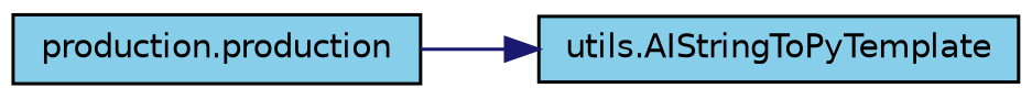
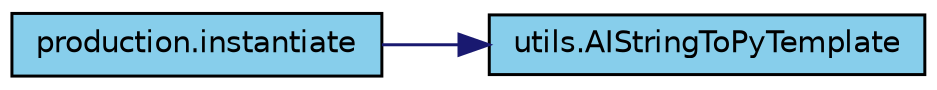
  digraph {
    rankdir=LR
    node [color=black fillcolor=skyblue fontname=Helvetica fontsize=10 shape=record style=filled]
-   n1 [fontcolor=black height=0.2 label="production.production" width=0.4]
+   n1 [fontcolor=black height=0.2 label="production.instantiate" width=0.4]
    n2 [height=0.2 label="utils.AIStringToPyTemplate" width=0.4]
    n1 -> n2 [color=midnightblue fontname=Helvetica fontsize=10 labelfontname=Helvetica labelfontsize=10 style=solid]
  }
